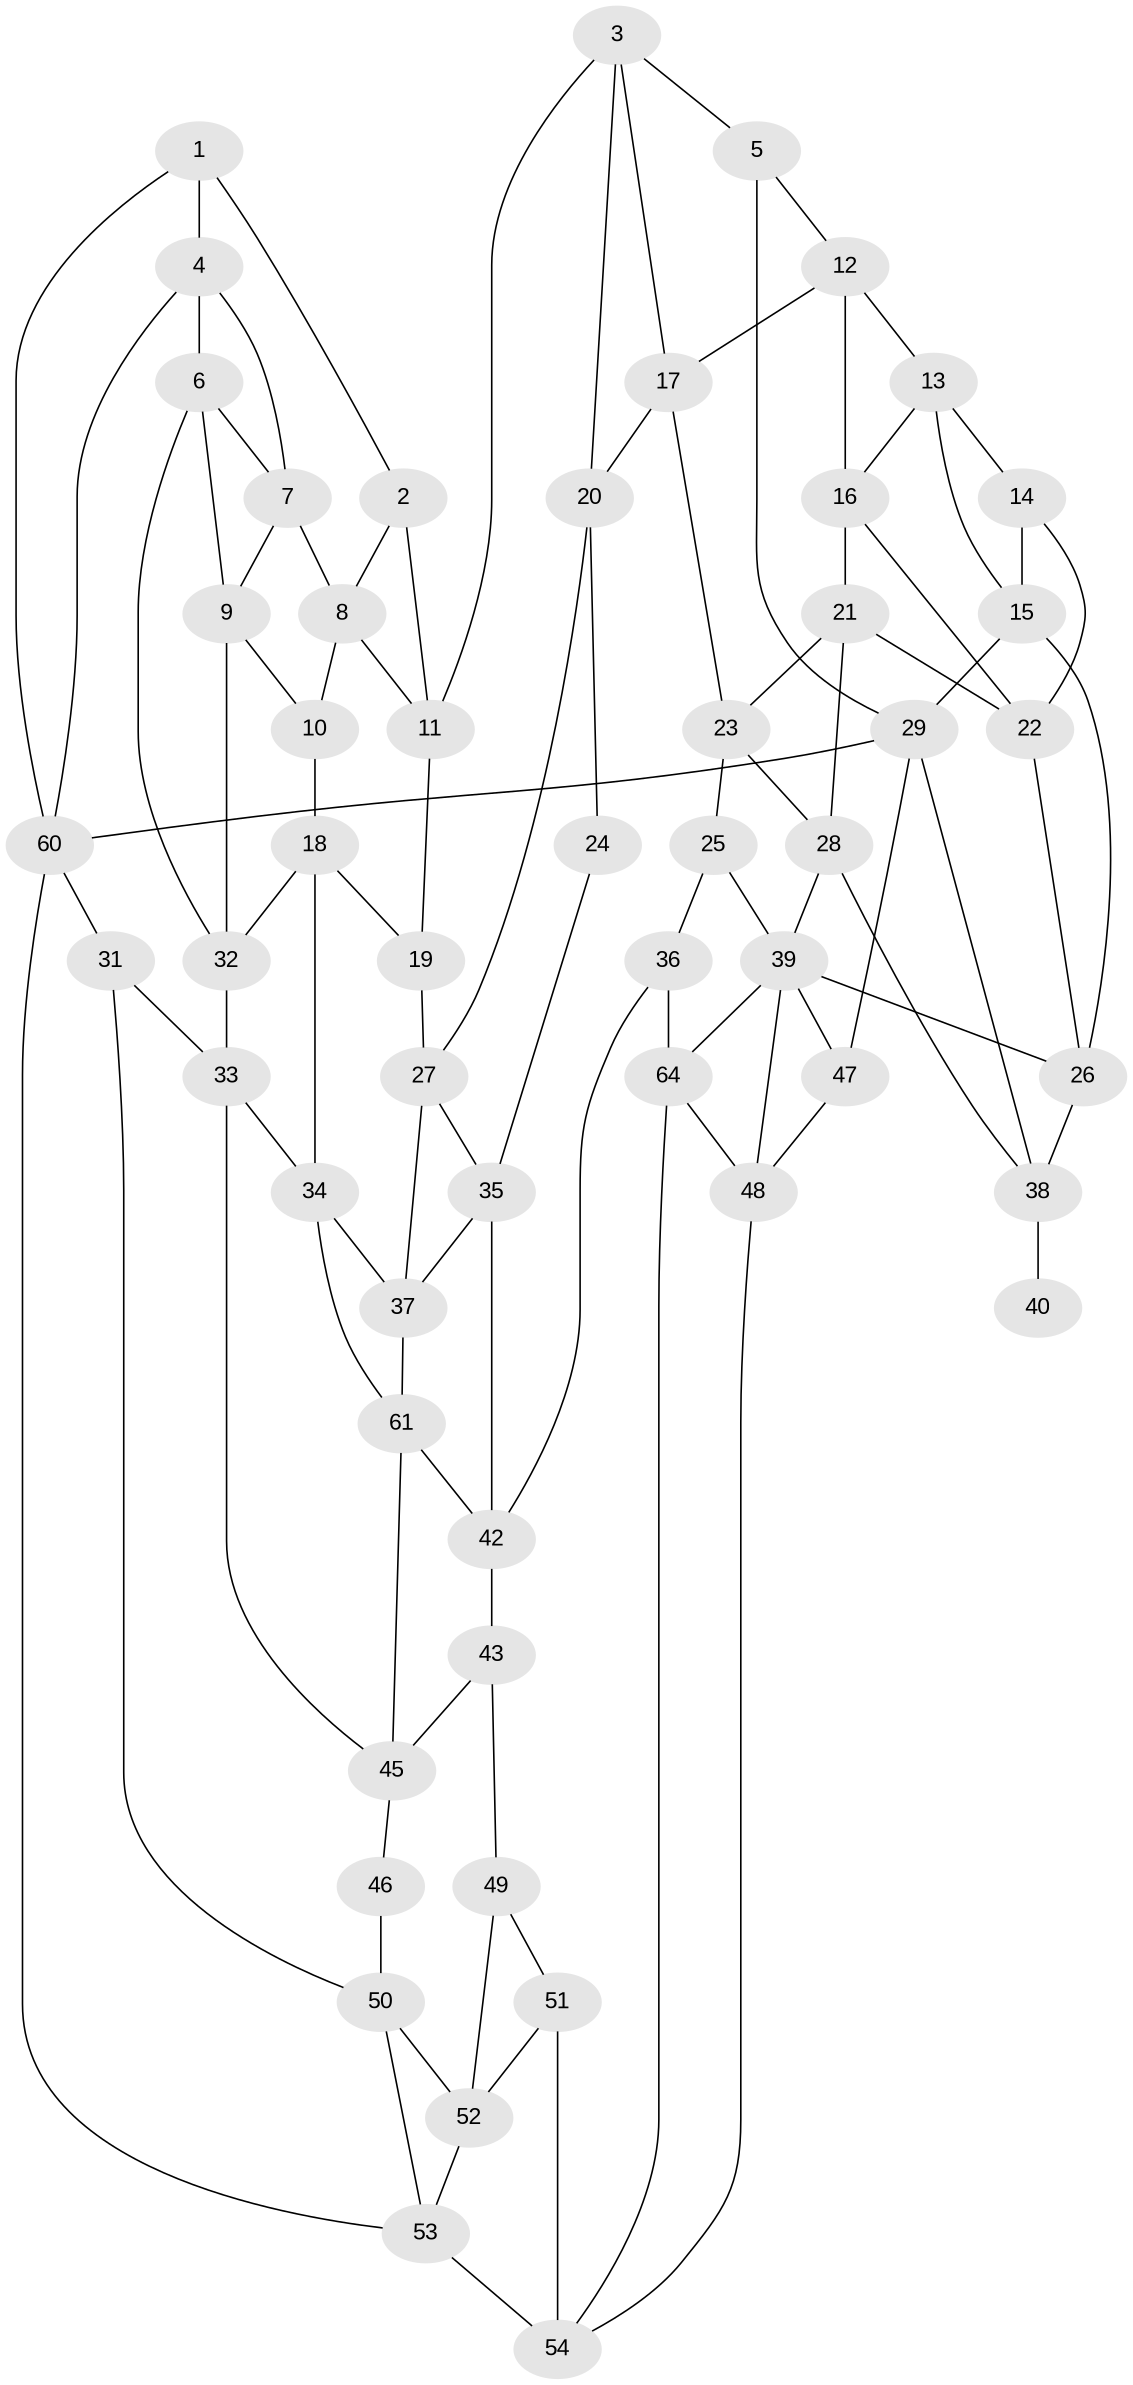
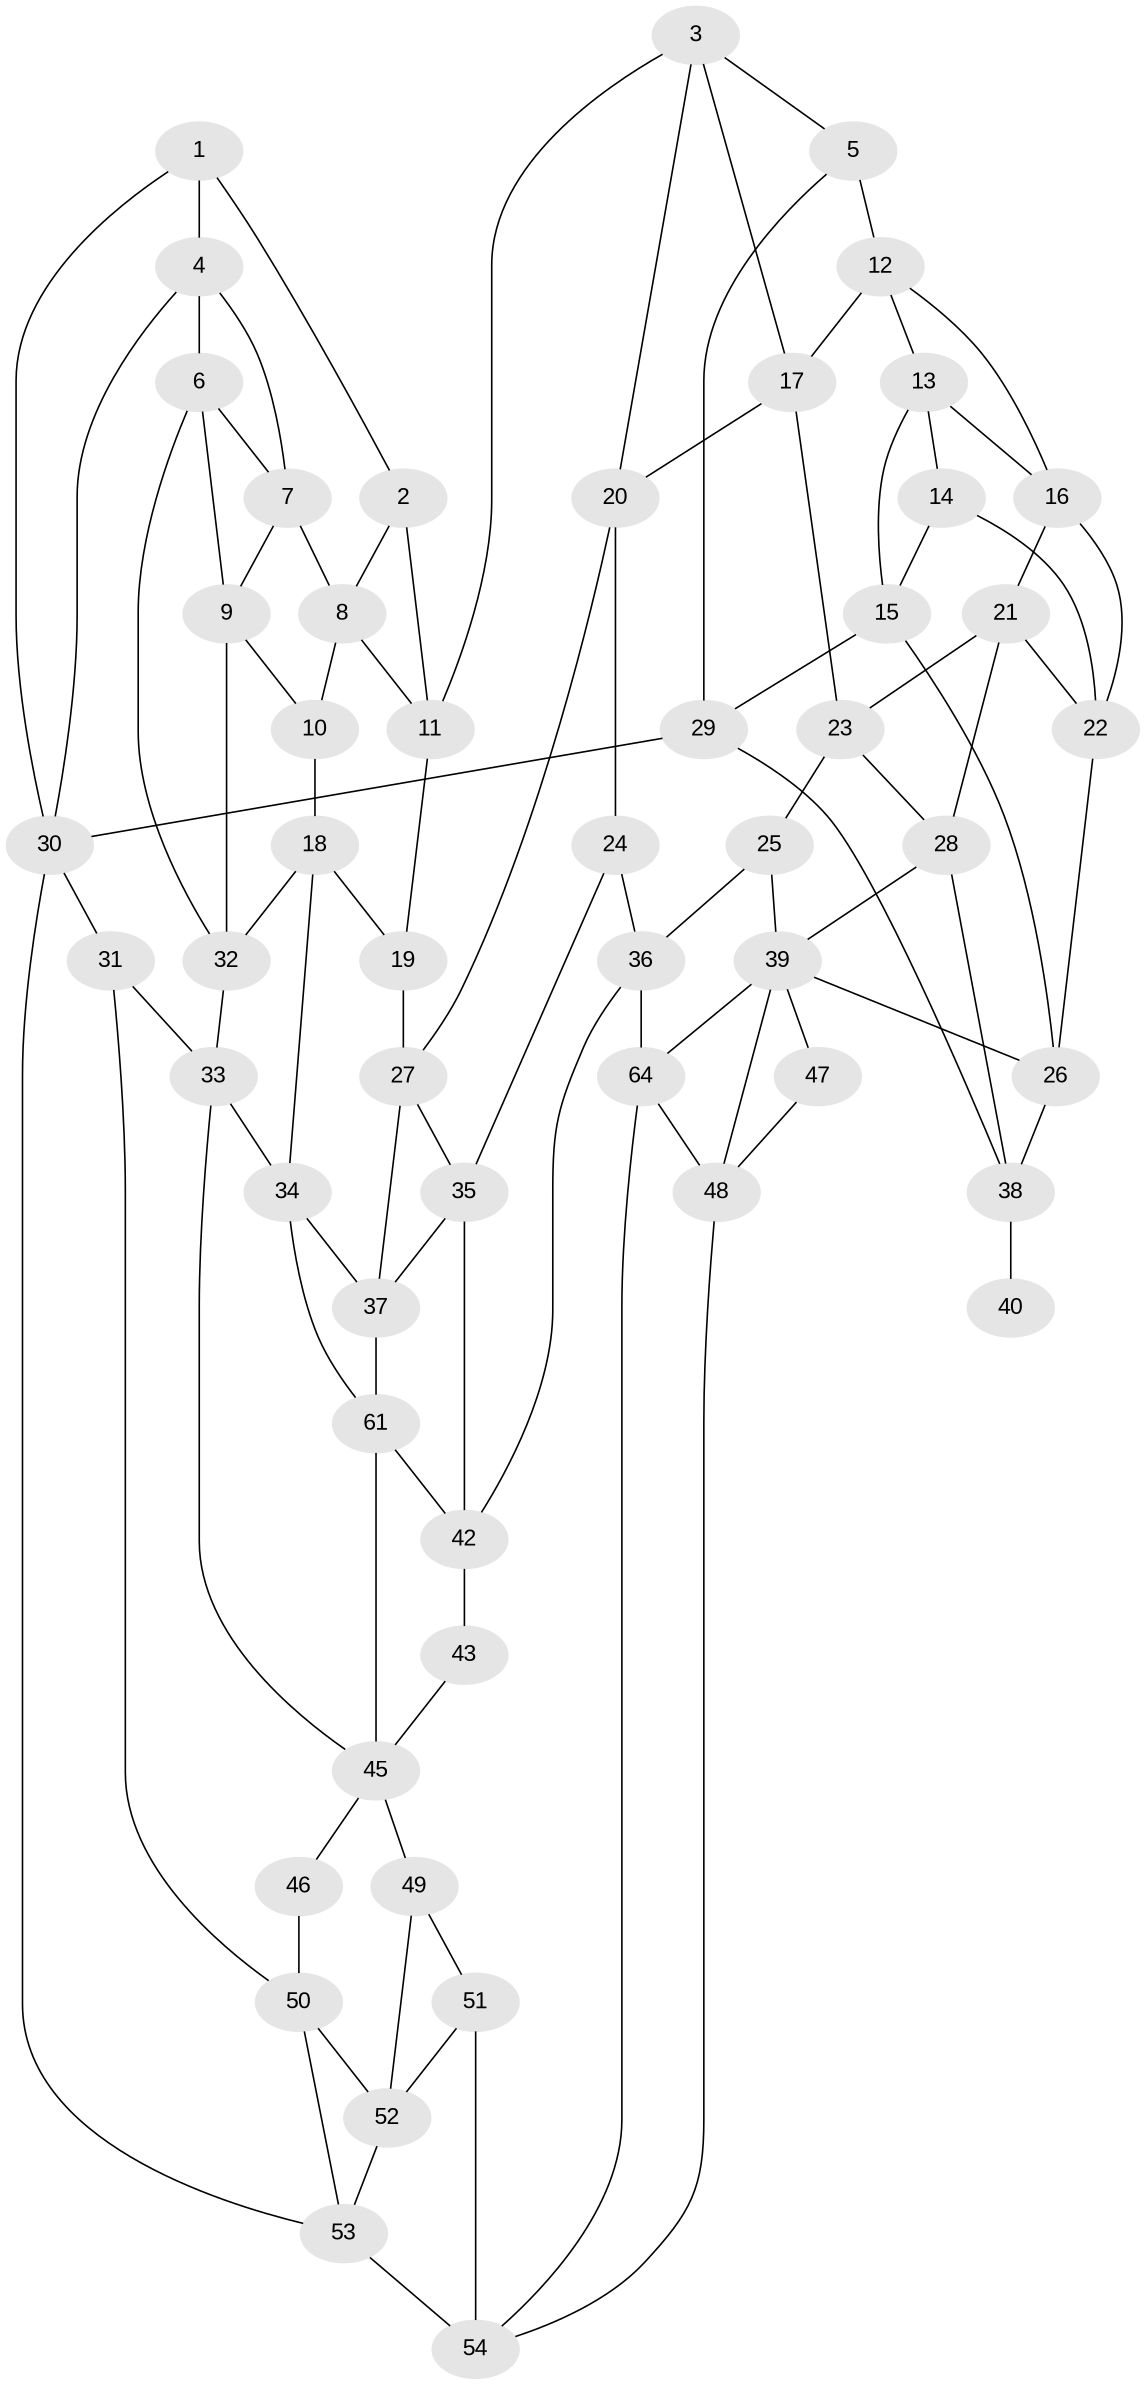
  graph {
    fontname="Liberation Sans"
    node [color=gray90 fontname="Liberation Sans" style=filled]
    edge [fontname="Liberation Sans" weight=1.0]
    1
    2
    4
-   30 [label=60]
+   30
    8
    11
    6
    7
    31
    53
    10
    19
    3
    5
    17
    20
    12
    29
    23
    27
    24
    9
    32
    13
    16
    38
    47
    33
    18
    34
    14
    15
    22
    21
    26
    28
    25
    37
    n39 [label=61]
    35
    36
    39
    42
    n44 [label=64]
    48
    40
    50
    54
    45
    52
    46
    43
    49
    51
    1 -- 2
    1 -- 4
    1 -- 30
    2 -- 8
    2 -- 11
    4 -- 30
    4 -- 6
    4 -- 7
    30 -- 31
    30 -- 53
    8 -- 11
    8 -- 10
    11 -- 19
    6 -- 7
    6 -- 9
    6 -- 32
    7 -- 8
    7 -- 9
    31 -- 33
    31 -- 50
    53 -- 54
    10 -- 18
    19 -- 27
    3 -- 11
    3 -- 5
    3 -- 17
    3 -- 20
    5 -- 12
    5 -- 29
    17 -- 20
    17 -- 23
    20 -- 27
    20 -- 24
    12 -- 17
    12 -- 13
    12 -- 16
    29 -- 30 [weight=2.0]
    29 -- 38
-   29 -- 47
    23 -- 28
    23 -- 25
    27 -- 37
    27 -- 35
    24 -- 35
+   24 -- 36
    9 -- 10
    9 -- 32
    32 -- 33
    13 -- 16
    13 -- 14
    13 -- 15
    16 -- 22
    16 -- 21
    38 -- 40 [weight=2.0]
    47 -- 48
    33 -- 34
    33 -- 45
    18 -- 19
    18 -- 32
    18 -- 34
    34 -- 37
    34 -- n39
    14 -- 15
    14 -- 22
    15 -- 29
    15 -- 26
    22 -- 26
    21 -- 23
    21 -- 22
    21 -- 28
    26 -- 38 [weight=2.0]
    28 -- 38
    28 -- 39
    25 -- 36
    25 -- 39
    37 -- n39
    n39 -- 42
    n39 -- 45
    35 -- 37
    35 -- 42
    36 -- 42
    36 -- n44
    39 -- 47
    39 -- 26
    39 -- n44
    39 -- 48
    42 -- 43
    n44 -- 48
    n44 -- 54
    48 -- 54
    50 -- 53
    50 -- 52
    45 -- 46
    52 -- 53
    46 -- 50
    43 -- 45
-   43 -- 49
+   45 -- 49
    49 -- 52
    49 -- 51
    51 -- 54 [weight=2.0]
    51 -- 52
  }
